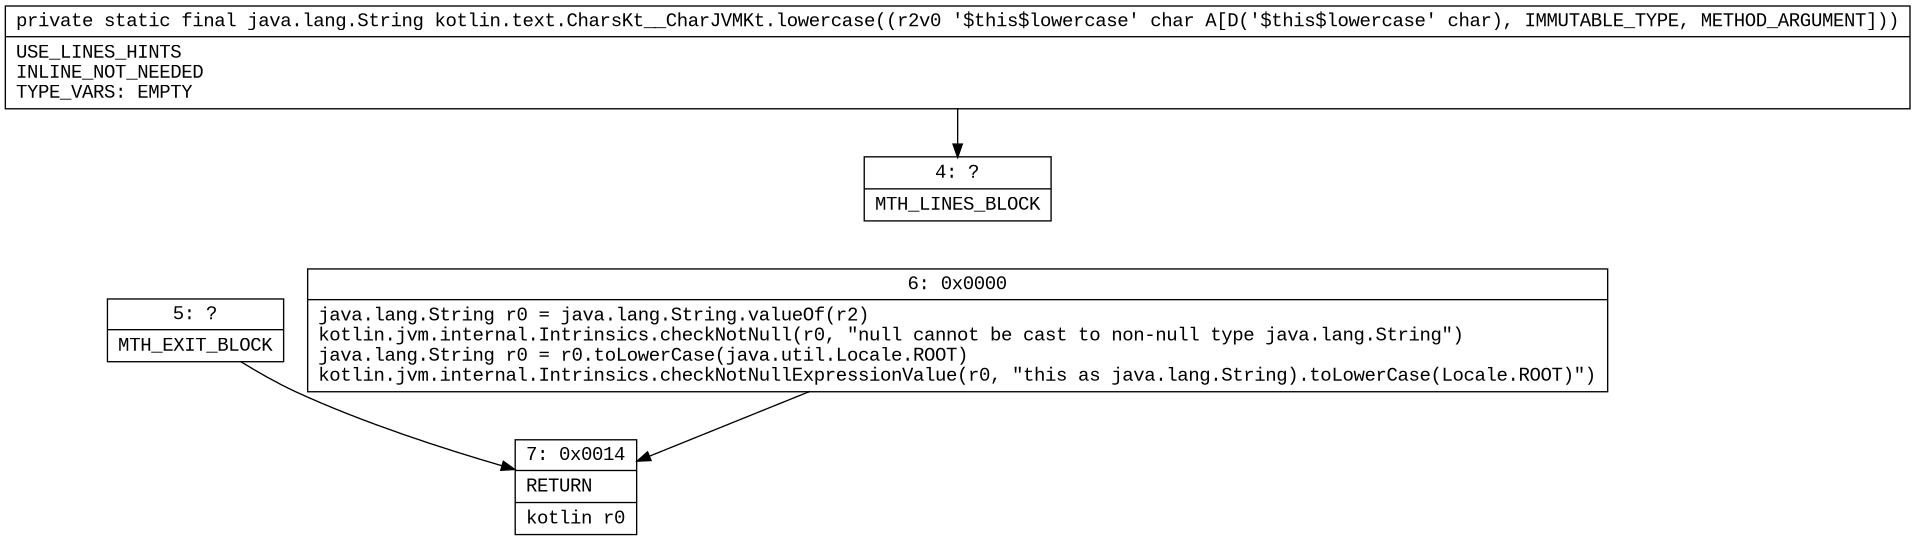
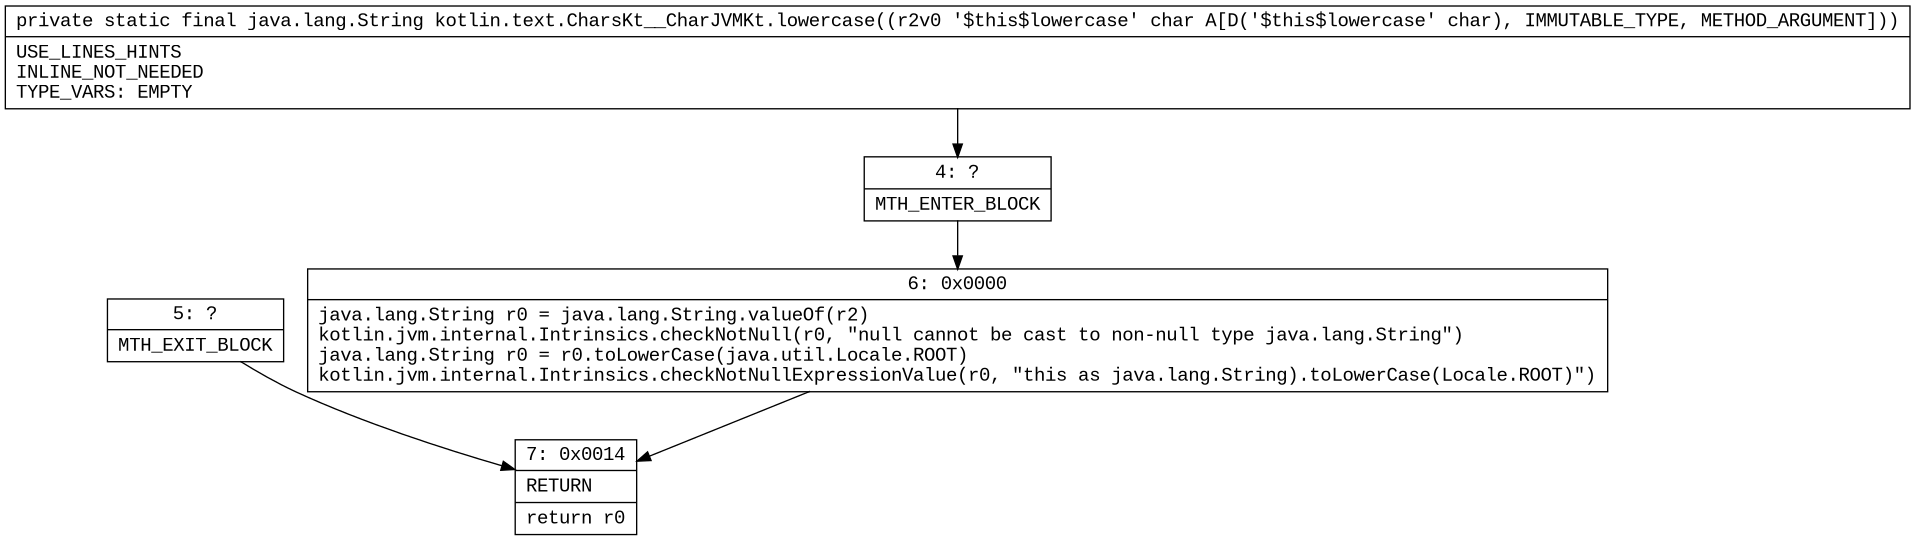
  digraph {
    fontname="Liberation Mono"
    node [fontname="Liberation Mono" shape=record]
    edge [fontname="Liberation Mono"]
-   n1 [label="{4\:\ ?|MTH_LINES_BLOCK\l}"]
+   n1 [label="{4\:\ ?|MTH_ENTER_BLOCK\l}"]
    n2 [label="{6\:\ 0x0000|java.lang.String r0 = java.lang.String.valueOf(r2)\lkotlin.jvm.internal.Intrinsics.checkNotNull(r0, \"null cannot be cast to non\-null type java.lang.String\")\ljava.lang.String r0 = r0.toLowerCase(java.util.Locale.ROOT)\lkotlin.jvm.internal.Intrinsics.checkNotNullExpressionValue(r0, \"this as java.lang.String).toLowerCase(Locale.ROOT)\")\l}"]
-   n3 [label="{7\:\ 0x0014|RETURN\l|kotlin r0\l}"]
+   n3 [label="{7\:\ 0x0014|RETURN\l|return r0\l}"]
    n4 [label="{5\:\ ?|MTH_EXIT_BLOCK\l}"]
    n5 [label="{private static final java.lang.String kotlin.text.CharsKt__CharJVMKt.lowercase((r2v0 '$this$lowercase' char A[D('$this$lowercase' char), IMMUTABLE_TYPE, METHOD_ARGUMENT]))  | USE_LINES_HINTS\lINLINE_NOT_NEEDED\lTYPE_VARS: EMPTY\l}"]
+   n1 -> n2
    n2 -> n3
    n4 -> n3
    n5 -> n1
  }
